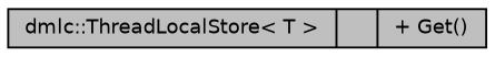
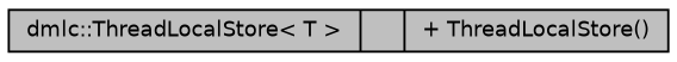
  digraph {
    rankdir=LR
-   n1 [color=black fillcolor=grey75 fontcolor=black fontname=Helvetica fontsize=10 height=0.2 label="{dmlc::ThreadLocalStore\< T \>\n||+ Get()\l}" shape=record style=filled width=0.4]
+   n1 [color=black fillcolor=grey75 fontcolor=black fontname=Helvetica fontsize=10 height=0.2 label="{dmlc::ThreadLocalStore\< T \>\n||+ ThreadLocalStore()\l}" shape=record style=filled width=0.4]
  }
